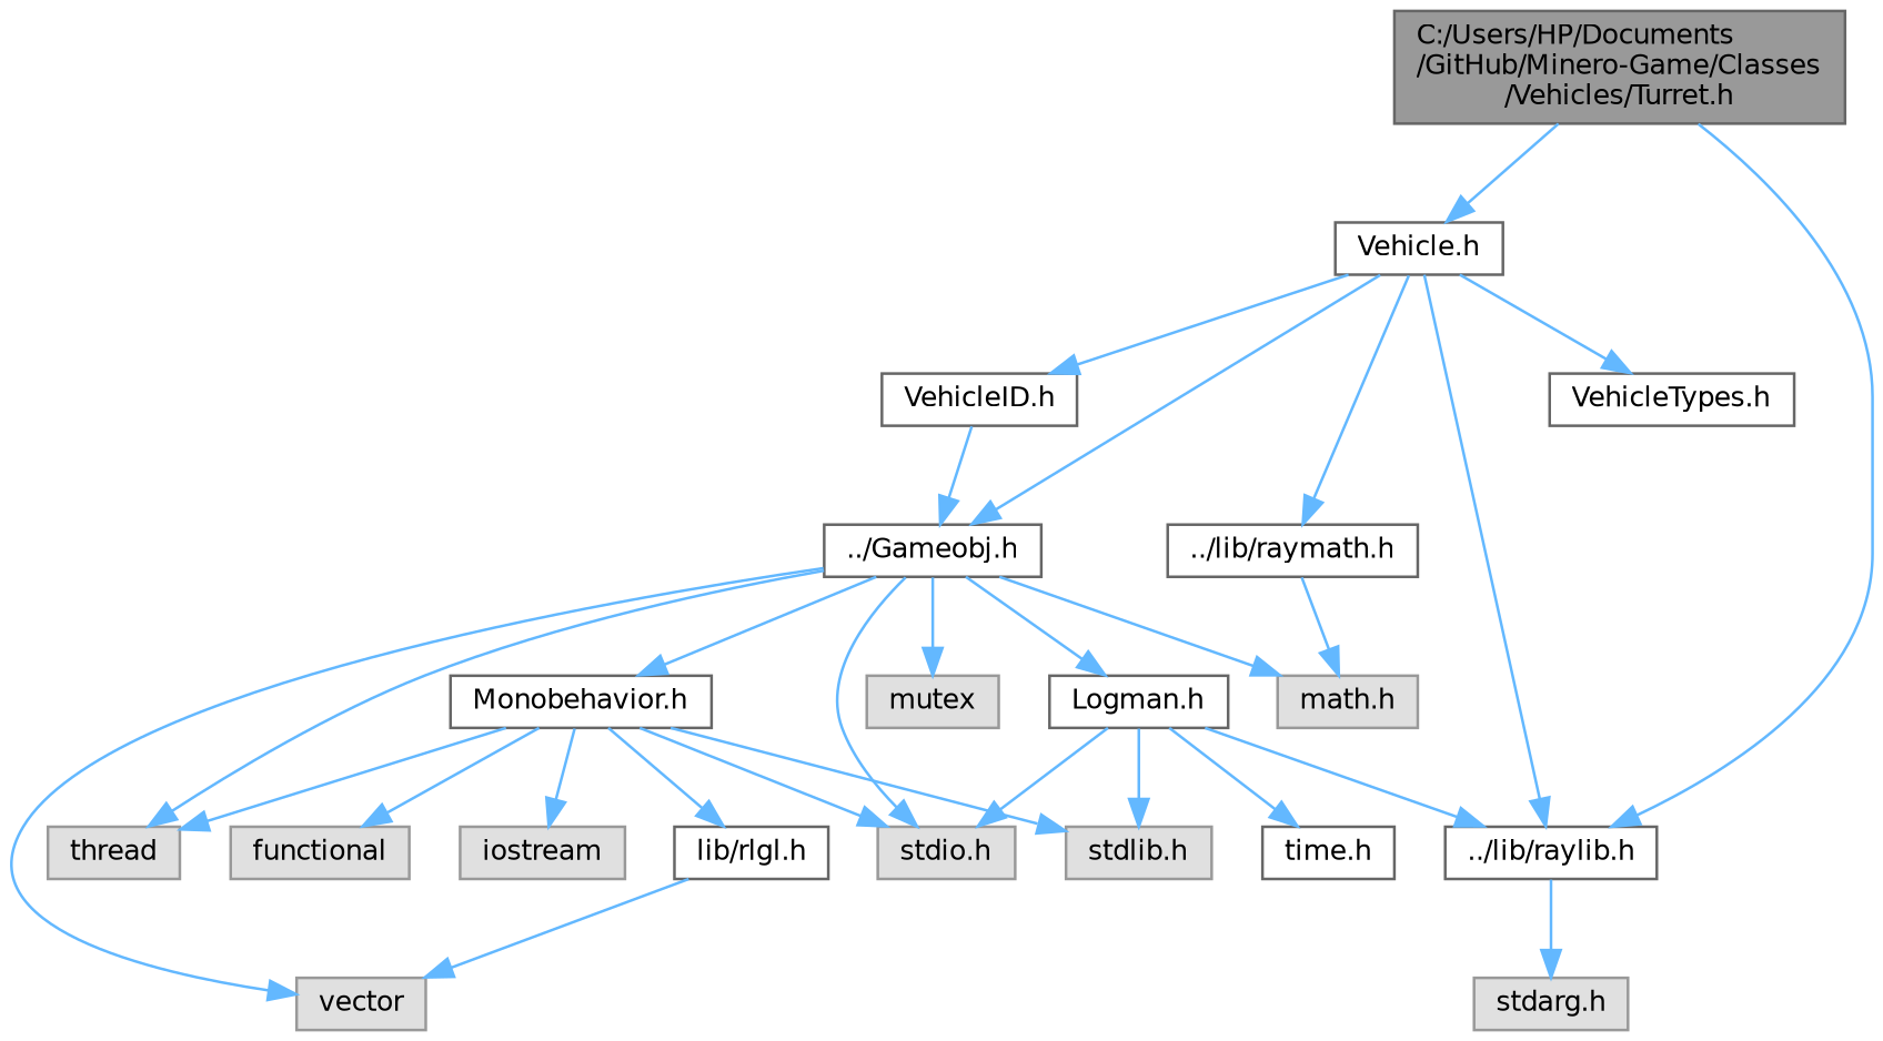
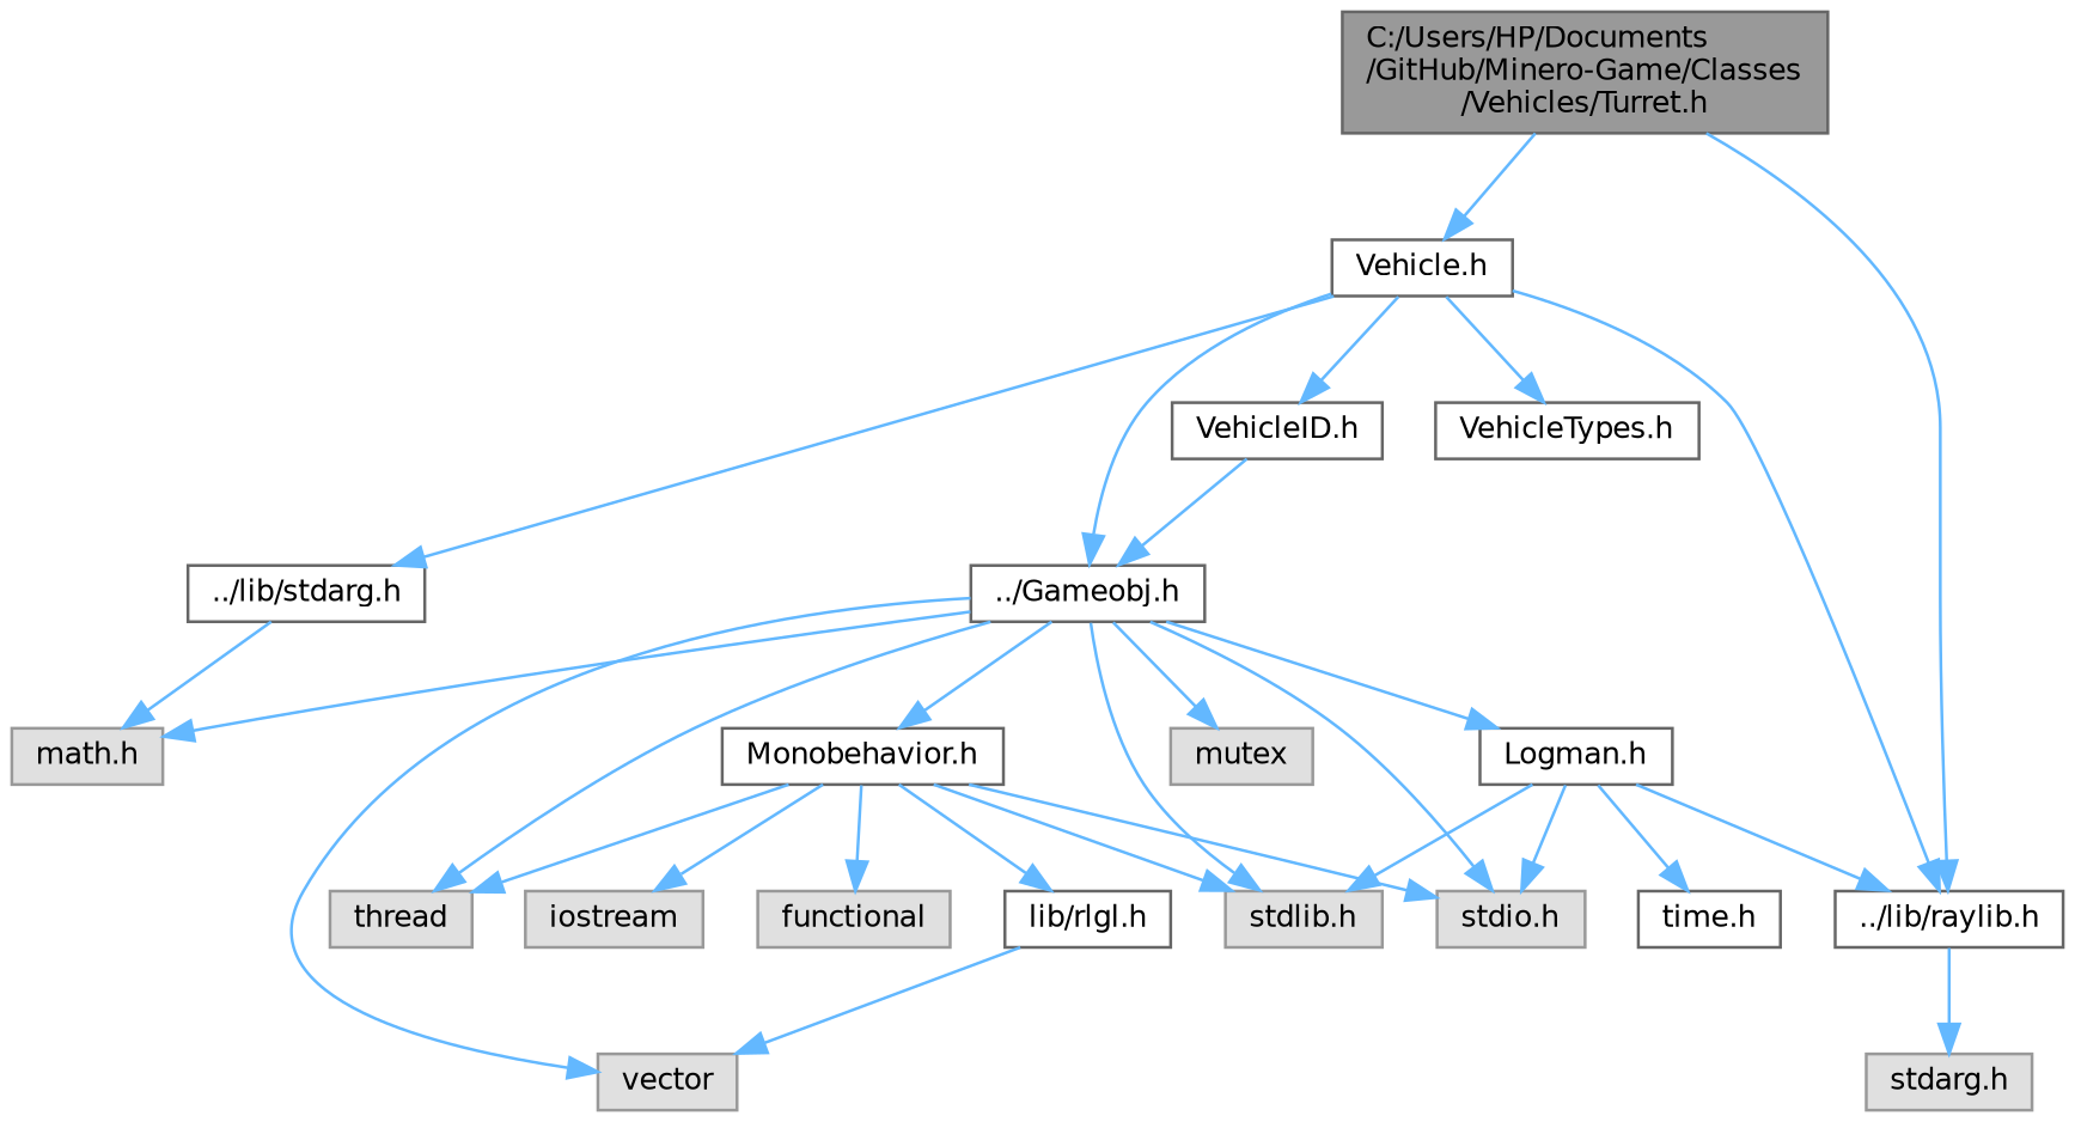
  digraph {
    node [color=grey40 fillcolor=white fontname=Helvetica fontsize=10 shape=box style=filled]
    edge [color=steelblue1 fontname=Helvetica fontsize=10 labelfontname=Helvetica labelfontsize=10 style=solid]
    n1 [color=gray40 fillcolor=grey60 fontcolor=black height=0.2 label="C:/Users/HP/Documents\l/GitHub/Minero-Game/Classes\l/Vehicles/Turret.h" width=0.4]
    n2 [height=0.2 label="Vehicle.h" width=0.4]
    n3 [height=0.2 label="../lib/raylib.h" width=0.4]
-   n4 [height=0.2 label="../lib/raymath.h" width=0.4]
+   n4 [height=0.2 label="../lib/stdarg.h" width=0.4]
    n5 [height=0.2 label="../Gameobj.h" width=0.4]
    n6 [height=0.2 label="VehicleID.h" width=0.4]
    n7 [height=0.2 label="VehicleTypes.h" width=0.4]
    n8 [color=grey60 fillcolor="#E0E0E0" height=0.2 label="stdarg.h" width=0.4]
    n9 [color=grey60 fillcolor="#E0E0E0" height=0.2 label="math.h" width=0.4]
    n10 [height=0.2 label="Monobehavior.h" width=0.4]
    n11 [color=grey60 fillcolor="#E0E0E0" height=0.2 label="stdio.h" width=0.4]
    n12 [color=grey60 fillcolor="#E0E0E0" height=0.2 label="stdlib.h" width=0.4]
    n13 [color=grey60 fillcolor="#E0E0E0" height=0.2 label=thread width=0.4]
    n14 [color=grey60 fillcolor="#E0E0E0" height=0.2 label=vector width=0.4]
    n15 [height=0.2 label="Logman.h" width=0.4]
    n16 [color=grey60 fillcolor="#E0E0E0" height=0.2 label=mutex width=0.4]
    n17 [height=0.2 label="lib/rlgl.h" width=0.4]
    n18 [color=grey60 fillcolor="#E0E0E0" height=0.2 label=iostream width=0.4]
    n19 [color=grey60 fillcolor="#E0E0E0" height=0.2 label=functional width=0.4]
    n20 [height=0.2 label="time.h" width=0.4]
    n1 -> n2
    n1 -> n3
    n2 -> n3
    n2 -> n4
    n2 -> n5
    n2 -> n6
    n2 -> n7
    n3 -> n8
    n4 -> n9
    n5 -> n9
    n5 -> n10
    n5 -> n11
+   n5 -> n12
    n5 -> n13
    n5 -> n14
    n5 -> n15
    n5 -> n16
    n6 -> n5
    n10 -> n11
    n10 -> n12
    n10 -> n13
    n10 -> n17
    n10 -> n18
    n10 -> n19
    n15 -> n3
    n15 -> n11
    n15 -> n12
    n15 -> n20
    n17 -> n14
  }
